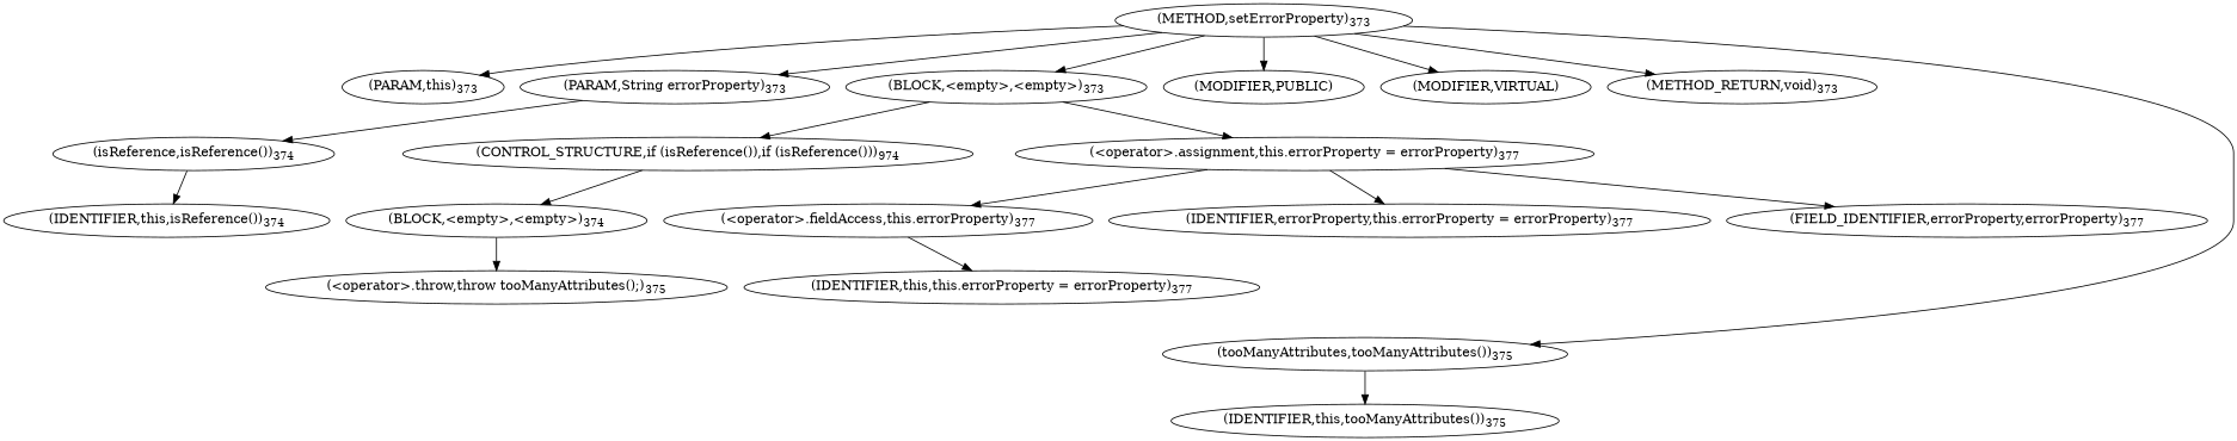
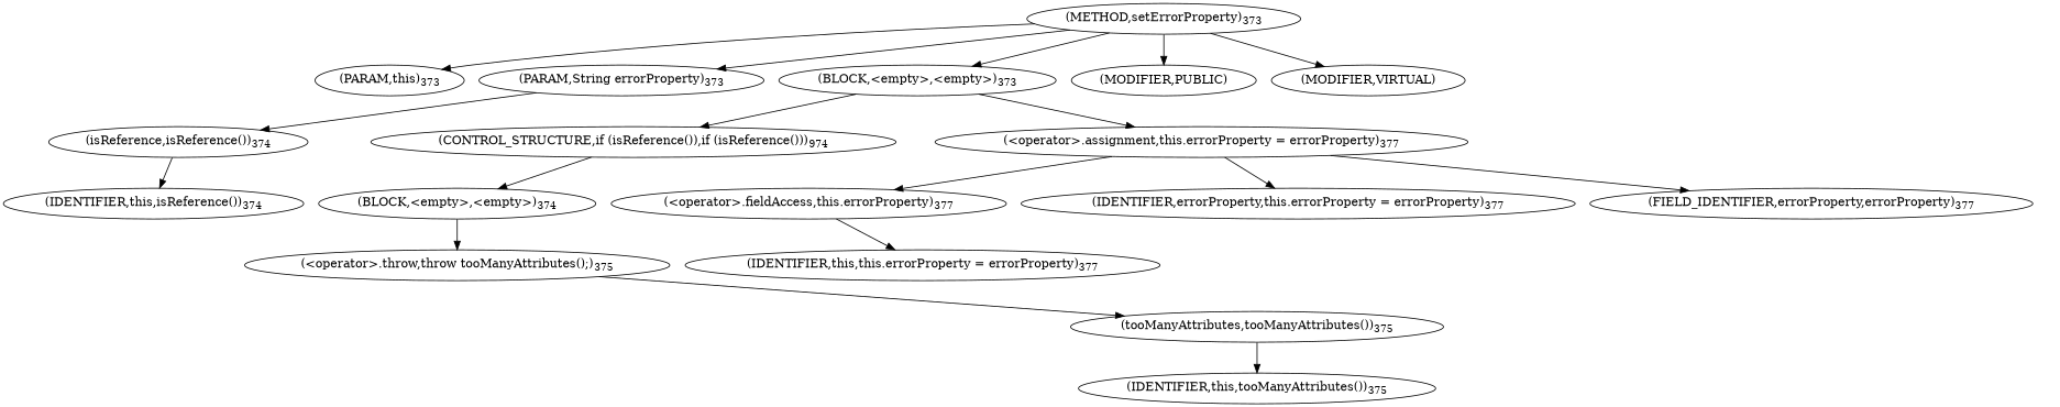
  digraph {
    n1 [label=<(METHOD,setErrorProperty)<SUB>373</SUB>>]
    n2 [label=<(PARAM,this)<SUB>373</SUB>>]
    n3 [label=<(PARAM,String errorProperty)<SUB>373</SUB>>]
    n4 [label=<(BLOCK,&lt;empty&gt;,&lt;empty&gt;)<SUB>373</SUB>>]
    n5 [label=<(MODIFIER,PUBLIC)>]
    n6 [label=<(MODIFIER,VIRTUAL)>]
-   n7 [label=<(METHOD_RETURN,void)<SUB>373</SUB>>]
    n8 [label=<(isReference,isReference())<SUB>374</SUB>>]
    n9 [label=<(CONTROL_STRUCTURE,if (isReference()),if (isReference()))<SUB>974</SUB>>]
    n10 [label=<(&lt;operator&gt;.assignment,this.errorProperty = errorProperty)<SUB>377</SUB>>]
    n11 [label=<(BLOCK,&lt;empty&gt;,&lt;empty&gt;)<SUB>374</SUB>>]
    n12 [label=<(&lt;operator&gt;.fieldAccess,this.errorProperty)<SUB>377</SUB>>]
    n13 [label=<(IDENTIFIER,errorProperty,this.errorProperty = errorProperty)<SUB>377</SUB>>]
    n14 [label=<(FIELD_IDENTIFIER,errorProperty,errorProperty)<SUB>377</SUB>>]
    n15 [label=<(IDENTIFIER,this,isReference())<SUB>374</SUB>>]
    n16 [label=<(&lt;operator&gt;.throw,throw tooManyAttributes();)<SUB>375</SUB>>]
    n17 [label=<(tooManyAttributes,tooManyAttributes())<SUB>375</SUB>>]
    n18 [label=<(IDENTIFIER,this,tooManyAttributes())<SUB>375</SUB>>]
    n19 [label=<(IDENTIFIER,this,this.errorProperty = errorProperty)<SUB>377</SUB>>]
    n1 -> n2
    n1 -> n3
    n1 -> n4
    n1 -> n5
    n1 -> n6
-   n1 -> n7
    n3 -> n8
    n4 -> n9
    n4 -> n10
    n8 -> n15
    n9 -> n11
    n10 -> n12
    n10 -> n13
    n10 -> n14
    n11 -> n16
    n12 -> n19
-   n1 -> n17
+   n16 -> n17
    n17 -> n18
  }
